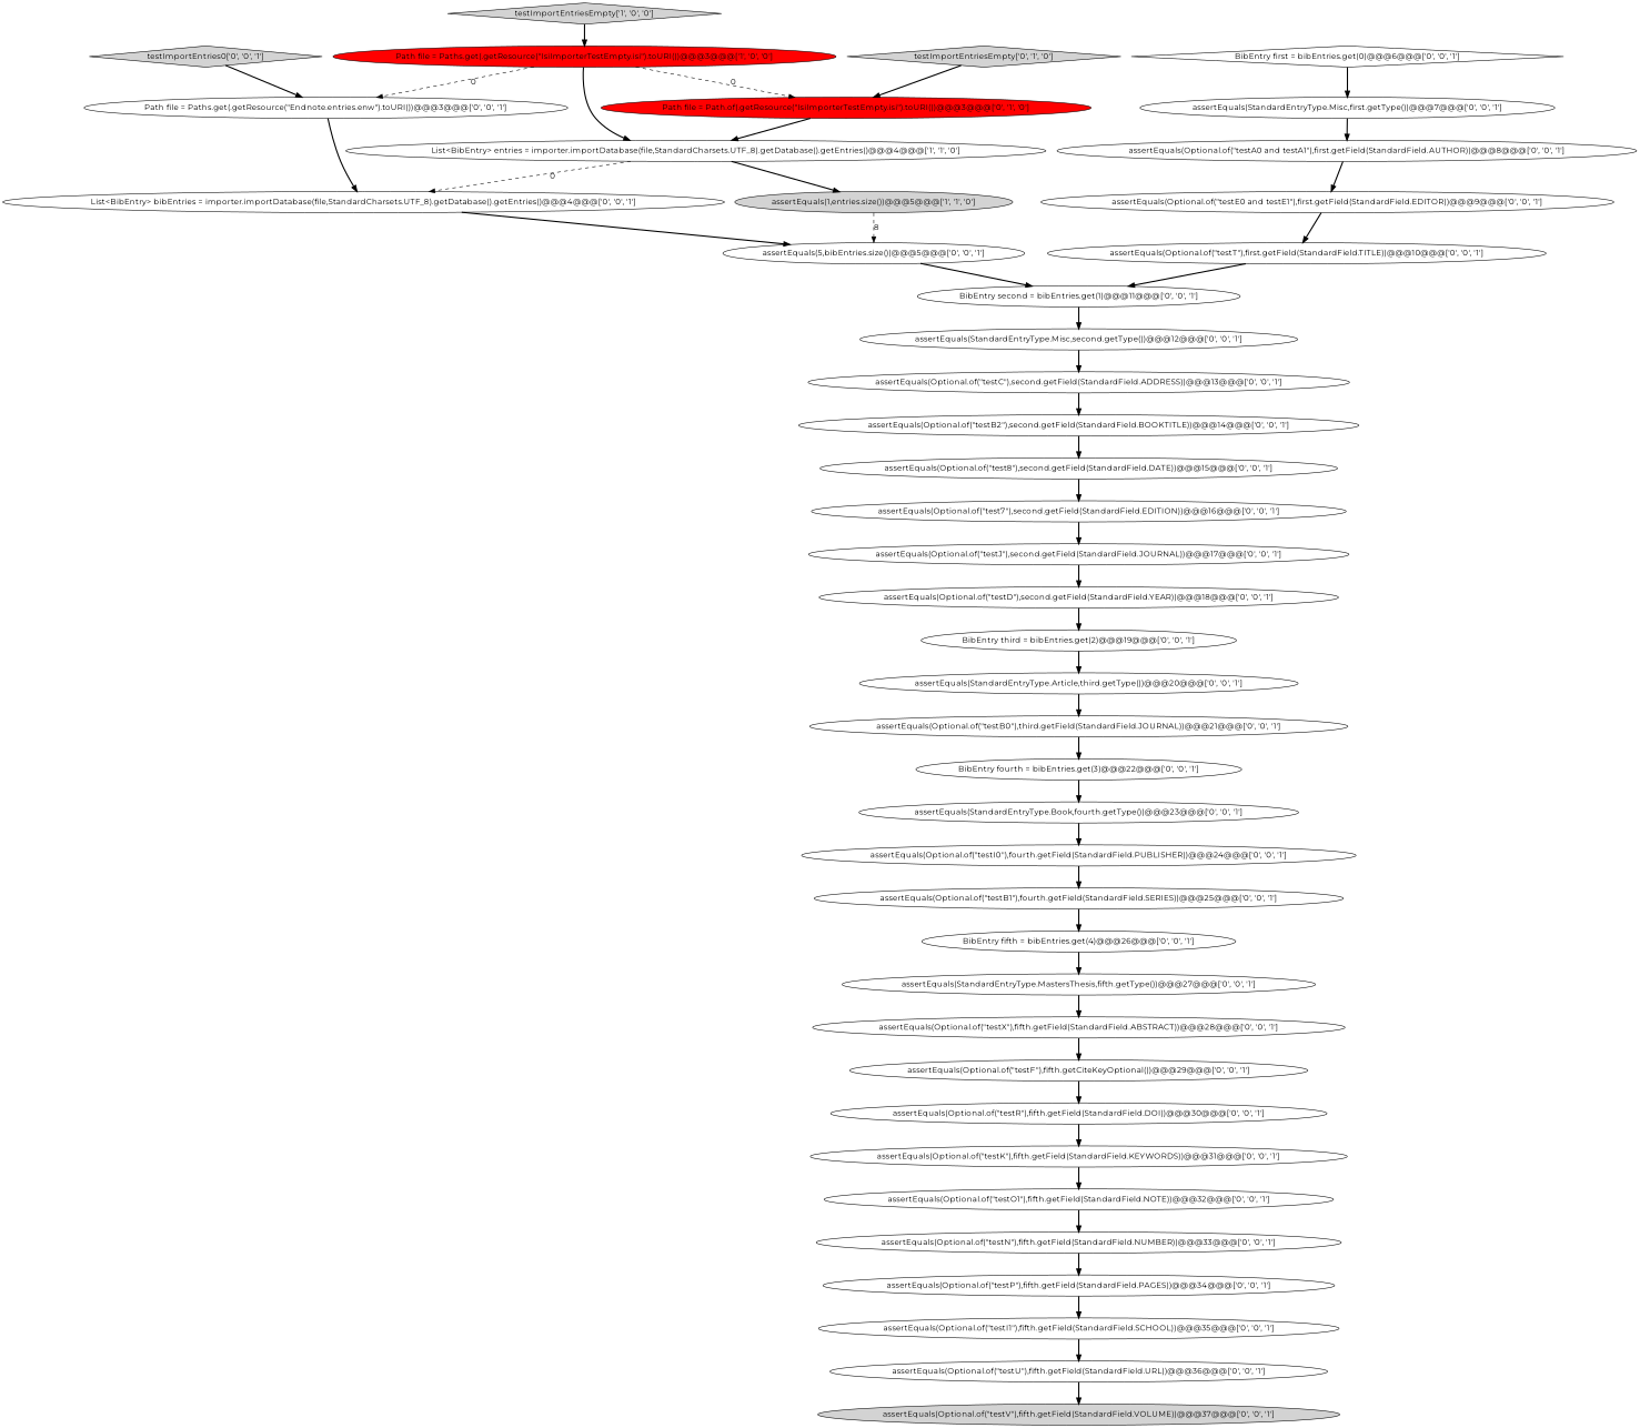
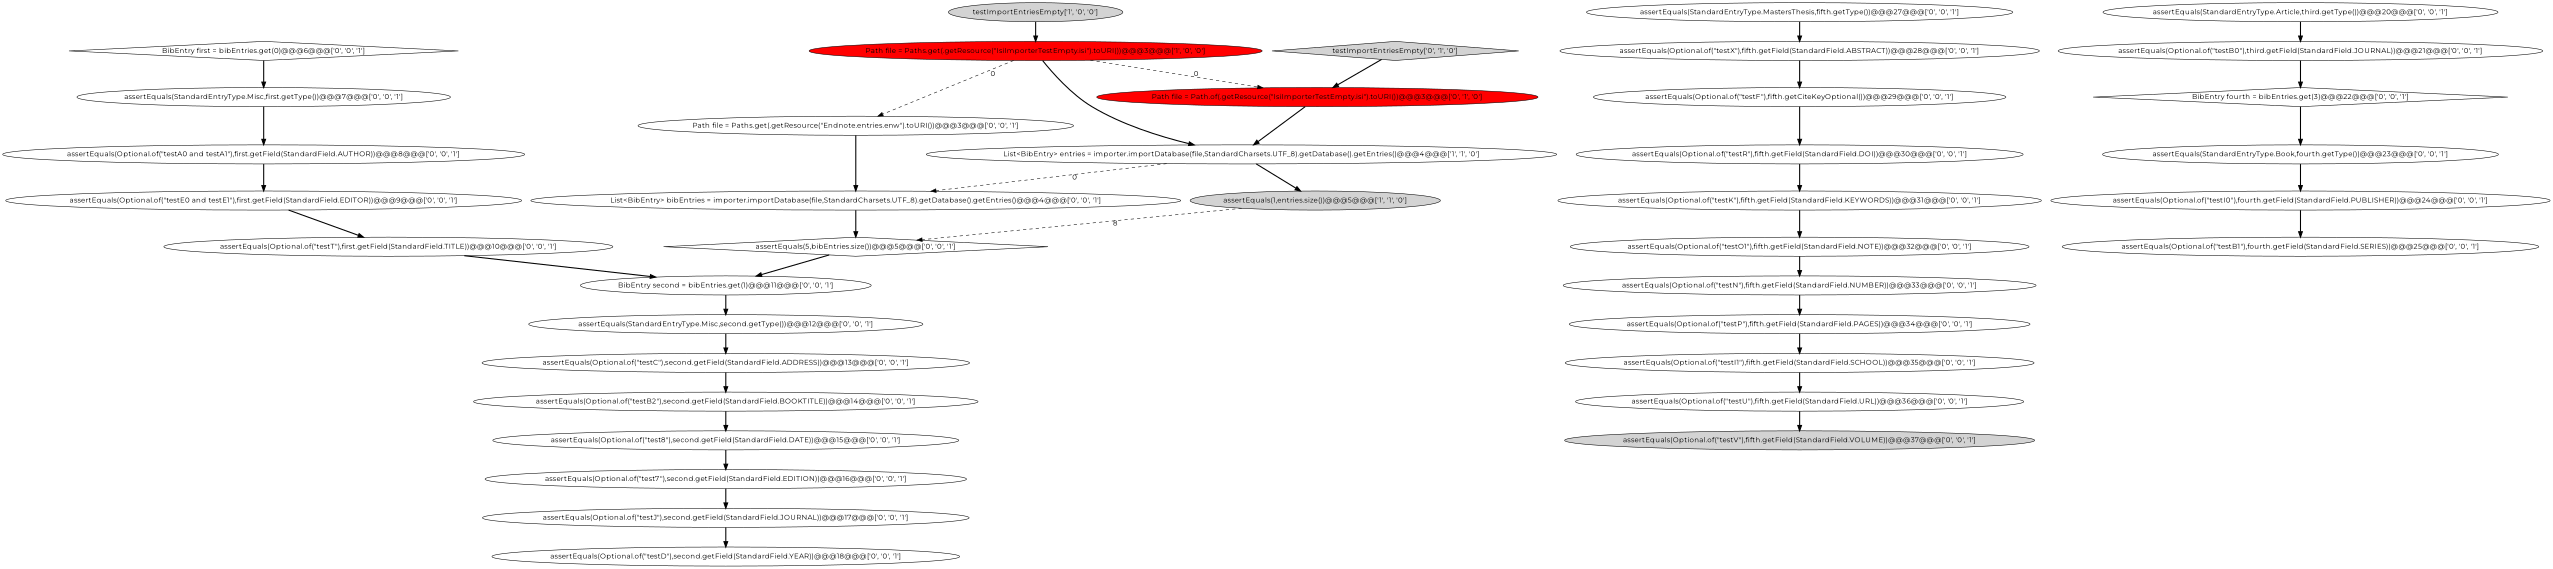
  digraph {
    fontname=Montserrat
    node [fillcolor=white fontname=Montserrat shape=ellipse style=filled]
    edge [fontname=Montserrat style=bold]
    n1 [fillcolor=lightgray label="assertEquals(1,entries.size())@@@5@@@['1', '1', '0']"]
-   n2 [label="assertEquals(5,bibEntries.size())@@@5@@@['0', '0', '1']"]
+   n2 [label="assertEquals(5,bibEntries.size())@@@5@@@['0', '0', '1']" shape=diamond]
    n3 [label="BibEntry second = bibEntries.get(1)@@@11@@@['0', '0', '1']"]
    n4 [label="assertEquals(StandardEntryType.Misc,second.getType())@@@12@@@['0', '0', '1']"]
    n5 [label="assertEquals(Optional.of(\"testC\"),second.getField(StandardField.ADDRESS))@@@13@@@['0', '0', '1']"]
    n6 [label="assertEquals(Optional.of(\"testB2\"),second.getField(StandardField.BOOKTITLE))@@@14@@@['0', '0', '1']"]
    n7 [label="assertEquals(Optional.of(\"testN\"),fifth.getField(StandardField.NUMBER))@@@33@@@['0', '0', '1']"]
    n8 [label="assertEquals(Optional.of(\"testP\"),fifth.getField(StandardField.PAGES))@@@34@@@['0', '0', '1']"]
    n9 [label="assertEquals(Optional.of(\"testI1\"),fifth.getField(StandardField.SCHOOL))@@@35@@@['0', '0', '1']"]
    n10 [label="assertEquals(Optional.of(\"testD\"),second.getField(StandardField.YEAR))@@@18@@@['0', '0', '1']"]
-   n11 [label="BibEntry third = bibEntries.get(2)@@@19@@@['0', '0', '1']"]
    n12 [label="assertEquals(StandardEntryType.Article,third.getType())@@@20@@@['0', '0', '1']"]
    n13 [label="Path file = Paths.get(.getResource(\"Endnote.entries.enw\").toURI())@@@3@@@['0', '0', '1']"]
    n14 [label="List<BibEntry> bibEntries = importer.importDatabase(file,StandardCharsets.UTF_8).getDatabase().getEntries()@@@4@@@['0', '0', '1']"]
    n15 [label="assertEquals(Optional.of(\"testU\"),fifth.getField(StandardField.URL))@@@36@@@['0', '0', '1']"]
    n16 [fillcolor=red label="Path file = Paths.get(.getResource(\"IsiImporterTestEmpty.isi\").toURI())@@@3@@@['1', '0', '0']"]
    n17 [fillcolor=red label="Path file = Path.of(.getResource(\"IsiImporterTestEmpty.isi\").toURI())@@@3@@@['0', '1', '0']"]
    n18 [label="List<BibEntry> entries = importer.importDatabase(file,StandardCharsets.UTF_8).getDatabase().getEntries()@@@4@@@['1', '1', '0']"]
    n19 [label="assertEquals(Optional.of(\"testB1\"),fourth.getField(StandardField.SERIES))@@@25@@@['0', '0', '1']"]
-   n20 [label="BibEntry fifth = bibEntries.get(4)@@@26@@@['0', '0', '1']"]
    n21 [label="assertEquals(StandardEntryType.MastersThesis,fifth.getType())@@@27@@@['0', '0', '1']"]
    n22 [label="assertEquals(StandardEntryType.Misc,first.getType())@@@7@@@['0', '0', '1']"]
    n23 [label="assertEquals(Optional.of(\"testA0 and testA1\"),first.getField(StandardField.AUTHOR))@@@8@@@['0', '0', '1']"]
    n24 [label="assertEquals(Optional.of(\"testE0 and testE1\"),first.getField(StandardField.EDITOR))@@@9@@@['0', '0', '1']"]
    n25 [label="assertEquals(Optional.of(\"test8\"),second.getField(StandardField.DATE))@@@15@@@['0', '0', '1']"]
    n26 [label="assertEquals(Optional.of(\"test7\"),second.getField(StandardField.EDITION))@@@16@@@['0', '0', '1']"]
    n27 [label="assertEquals(Optional.of(\"testX\"),fifth.getField(StandardField.ABSTRACT))@@@28@@@['0', '0', '1']"]
    n28 [label="assertEquals(Optional.of(\"testT\"),first.getField(StandardField.TITLE))@@@10@@@['0', '0', '1']"]
-   n29 [fillcolor=lightgray label="testImportEntries0['0', '0', '1']" shape=diamond]
    n30 [label="assertEquals(Optional.of(\"testB0\"),third.getField(StandardField.JOURNAL))@@@21@@@['0', '0', '1']"]
-   n31 [label="BibEntry fourth = bibEntries.get(3)@@@22@@@['0', '0', '1']"]
+   n31 [label="BibEntry fourth = bibEntries.get(3)@@@22@@@['0', '0', '1']" shape=diamond]
    n32 [fillcolor=lightgray label="testImportEntriesEmpty['0', '1', '0']" shape=diamond]
    n33 [label="BibEntry first = bibEntries.get(0)@@@6@@@['0', '0', '1']" shape=diamond]
    n34 [label="assertEquals(Optional.of(\"testJ\"),second.getField(StandardField.JOURNAL))@@@17@@@['0', '0', '1']"]
    n35 [label="assertEquals(StandardEntryType.Book,fourth.getType())@@@23@@@['0', '0', '1']"]
    n36 [label="assertEquals(Optional.of(\"testI0\"),fourth.getField(StandardField.PUBLISHER))@@@24@@@['0', '0', '1']"]
-   n37 [fillcolor=lightgray label="testImportEntriesEmpty['1', '0', '0']" shape=diamond]
+   n37 [fillcolor=lightgray label="testImportEntriesEmpty['1', '0', '0']"]
    n38 [label="assertEquals(Optional.of(\"testO1\"),fifth.getField(StandardField.NOTE))@@@32@@@['0', '0', '1']"]
    n39 [label="assertEquals(Optional.of(\"testF\"),fifth.getCiteKeyOptional())@@@29@@@['0', '0', '1']"]
    n40 [label="assertEquals(Optional.of(\"testR\"),fifth.getField(StandardField.DOI))@@@30@@@['0', '0', '1']"]
    n41 [label="assertEquals(Optional.of(\"testK\"),fifth.getField(StandardField.KEYWORDS))@@@31@@@['0', '0', '1']"]
    n42 [fillcolor=lightgray label="assertEquals(Optional.of(\"testV\"),fifth.getField(StandardField.VOLUME))@@@37@@@['0', '0', '1']"]
    n1 -> n2 [label=8 style=dashed]
    n2 -> n3
    n3 -> n4
    n4 -> n5
    n5 -> n6
    n6 -> n25
    n7 -> n8
    n8 -> n9
    n9 -> n15
-   n10 -> n11
-   n11 -> n12
    n12 -> n30
    n13 -> n14
    n14 -> n2
    n15 -> n42
    n16 -> n13 [label=0 style=dashed]
    n16 -> n17 [label=0 style=dashed]
    n16 -> n18
    n17 -> n18
    n18 -> n1
    n18 -> n14 [label=0 style=dashed]
-   n19 -> n20
-   n20 -> n21
    n21 -> n27
    n22 -> n23
    n23 -> n24
    n24 -> n28
    n25 -> n26
    n26 -> n34
    n27 -> n39
    n28 -> n3
-   n29 -> n13
    n30 -> n31
    n31 -> n35
    n32 -> n17
    n33 -> n22
    n34 -> n10
    n35 -> n36
    n36 -> n19
    n37 -> n16
    n38 -> n7
    n39 -> n40
    n40 -> n41
    n41 -> n38
  }
